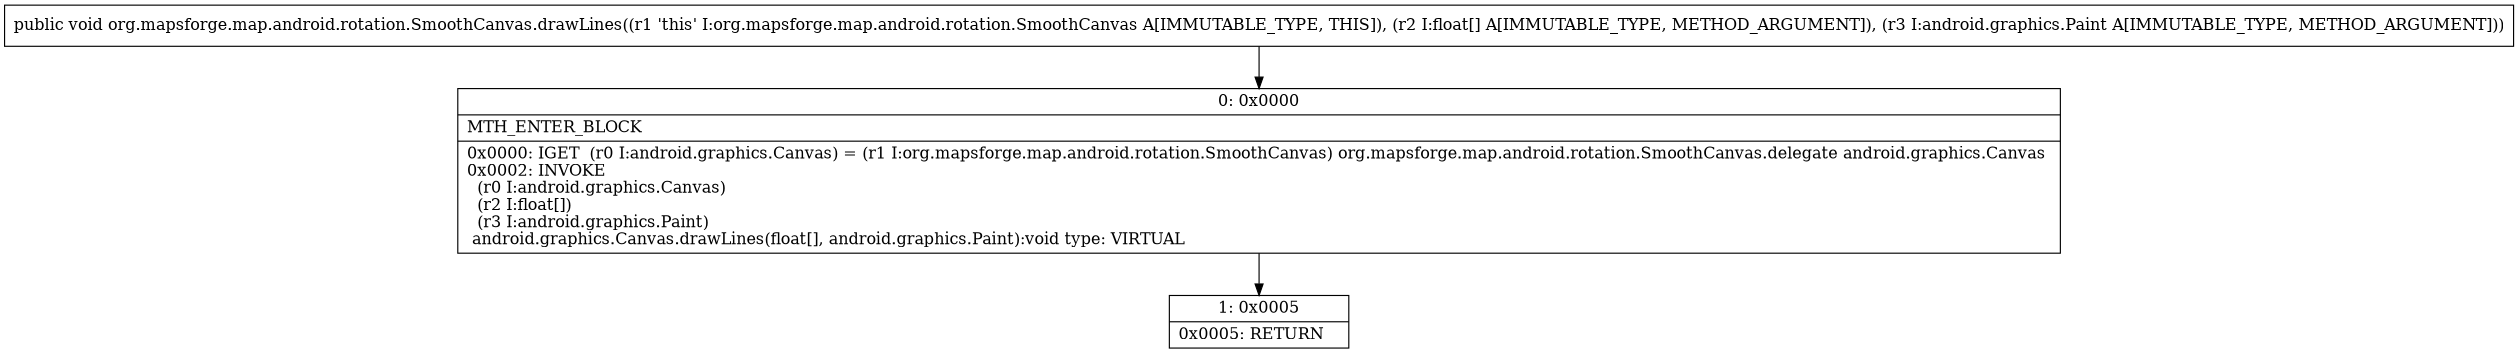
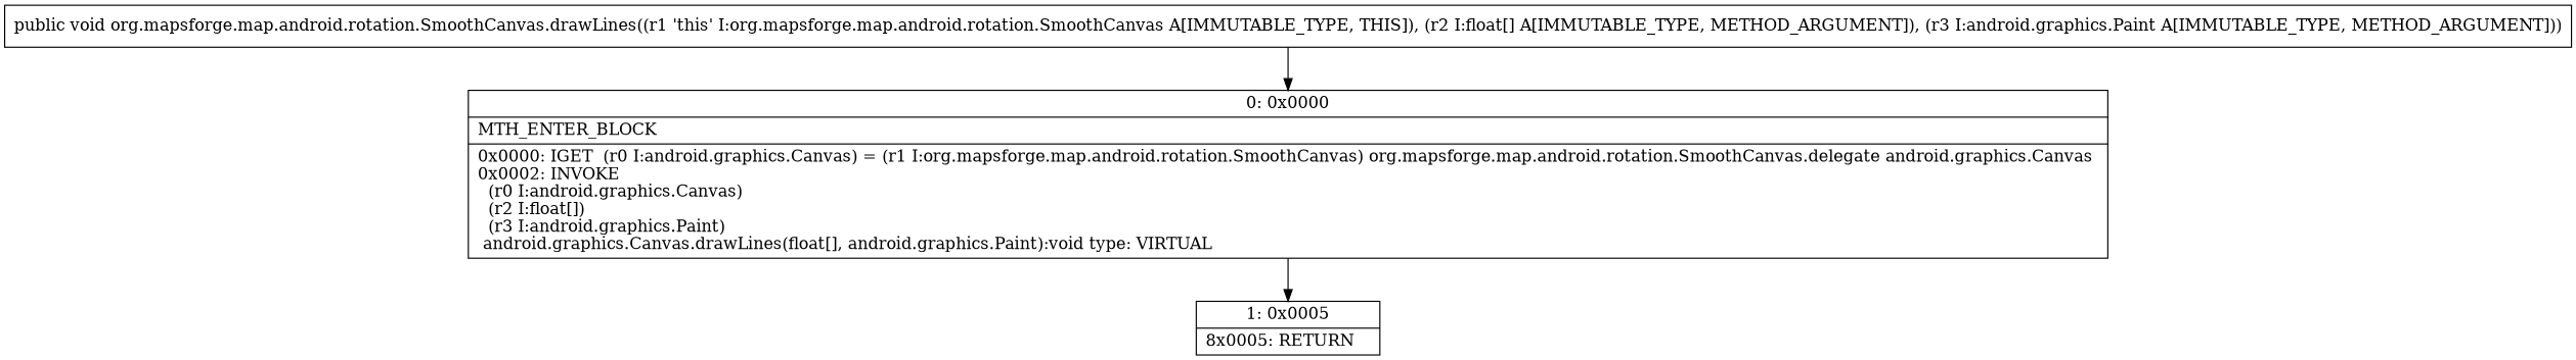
  digraph {
    node [shape=record]
    n1 [label="{0\:\ 0x0000|MTH_ENTER_BLOCK\l|0x0000: IGET  (r0 I:android.graphics.Canvas) = (r1 I:org.mapsforge.map.android.rotation.SmoothCanvas) org.mapsforge.map.android.rotation.SmoothCanvas.delegate android.graphics.Canvas \l0x0002: INVOKE  \l  (r0 I:android.graphics.Canvas)\l  (r2 I:float[])\l  (r3 I:android.graphics.Paint)\l android.graphics.Canvas.drawLines(float[], android.graphics.Paint):void type: VIRTUAL \l}"]
-   n2 [label="{1\:\ 0x0005|0x0005: RETURN   \l}"]
+   n2 [label="{1\:\ 0x0005|8x0005: RETURN   \l}"]
    n3 [label="{public void org.mapsforge.map.android.rotation.SmoothCanvas.drawLines((r1 'this' I:org.mapsforge.map.android.rotation.SmoothCanvas A[IMMUTABLE_TYPE, THIS]), (r2 I:float[] A[IMMUTABLE_TYPE, METHOD_ARGUMENT]), (r3 I:android.graphics.Paint A[IMMUTABLE_TYPE, METHOD_ARGUMENT])) }"]
    n1 -> n2
    n3 -> n1
  }
